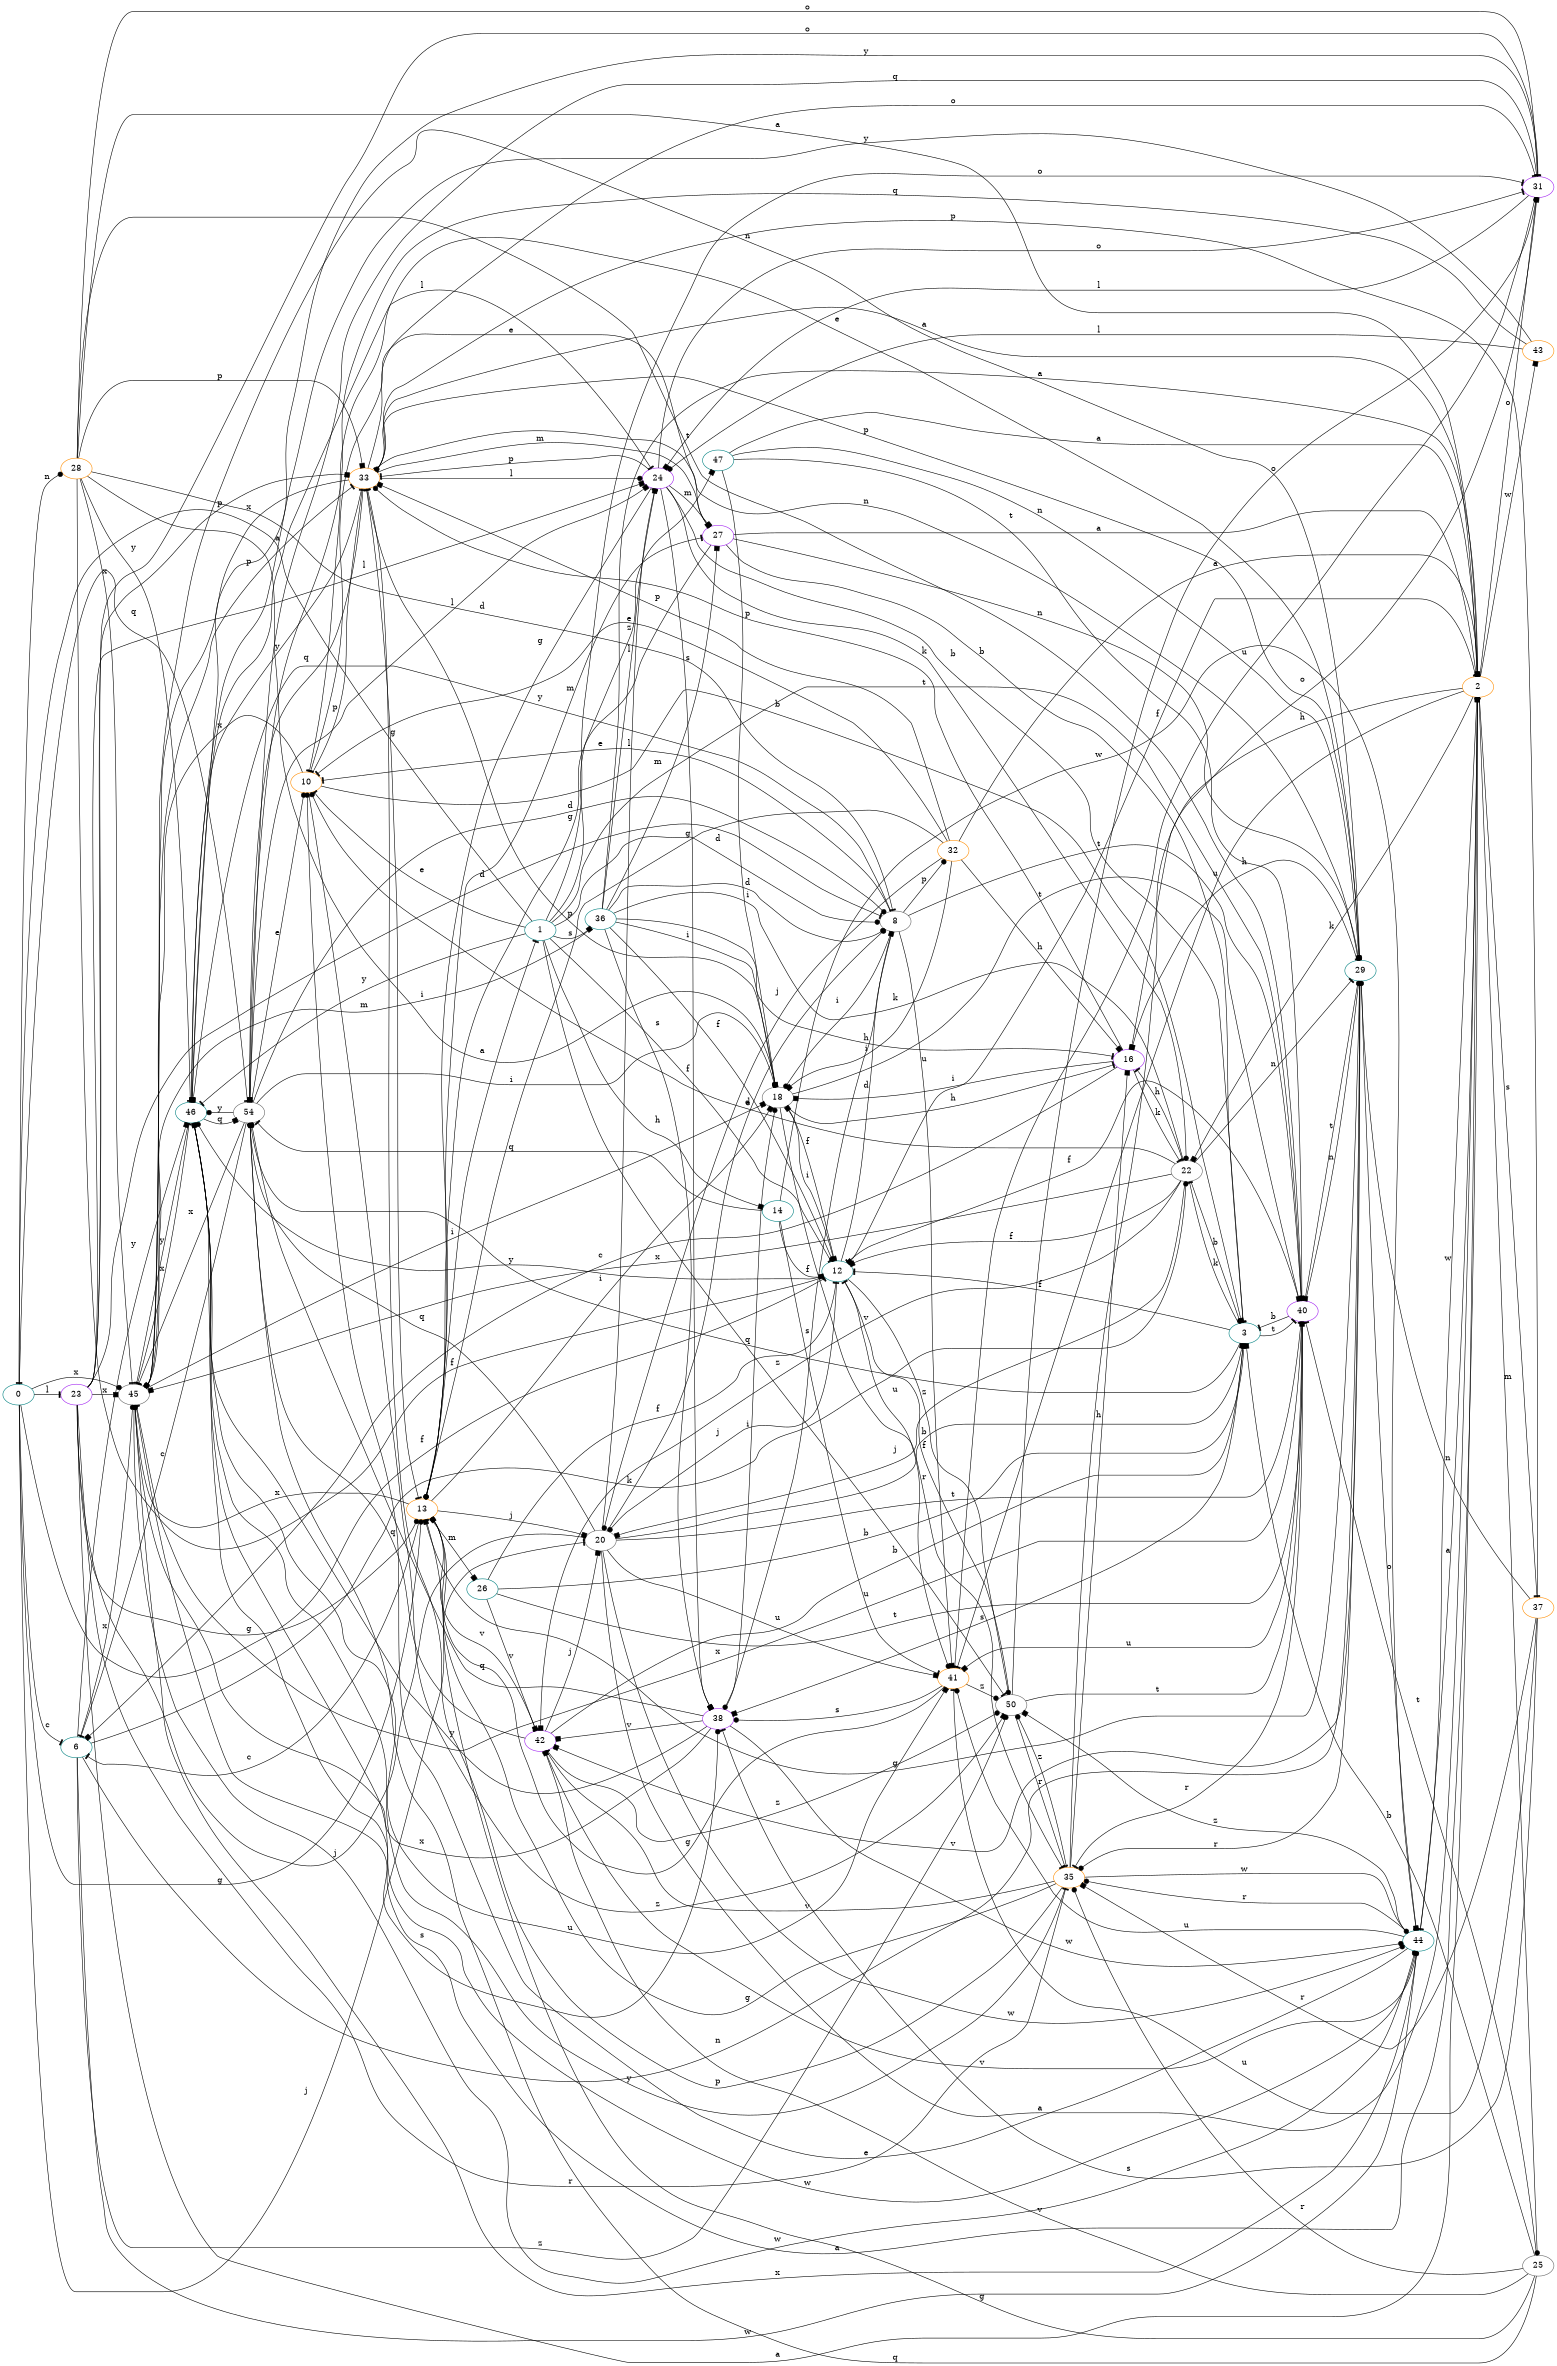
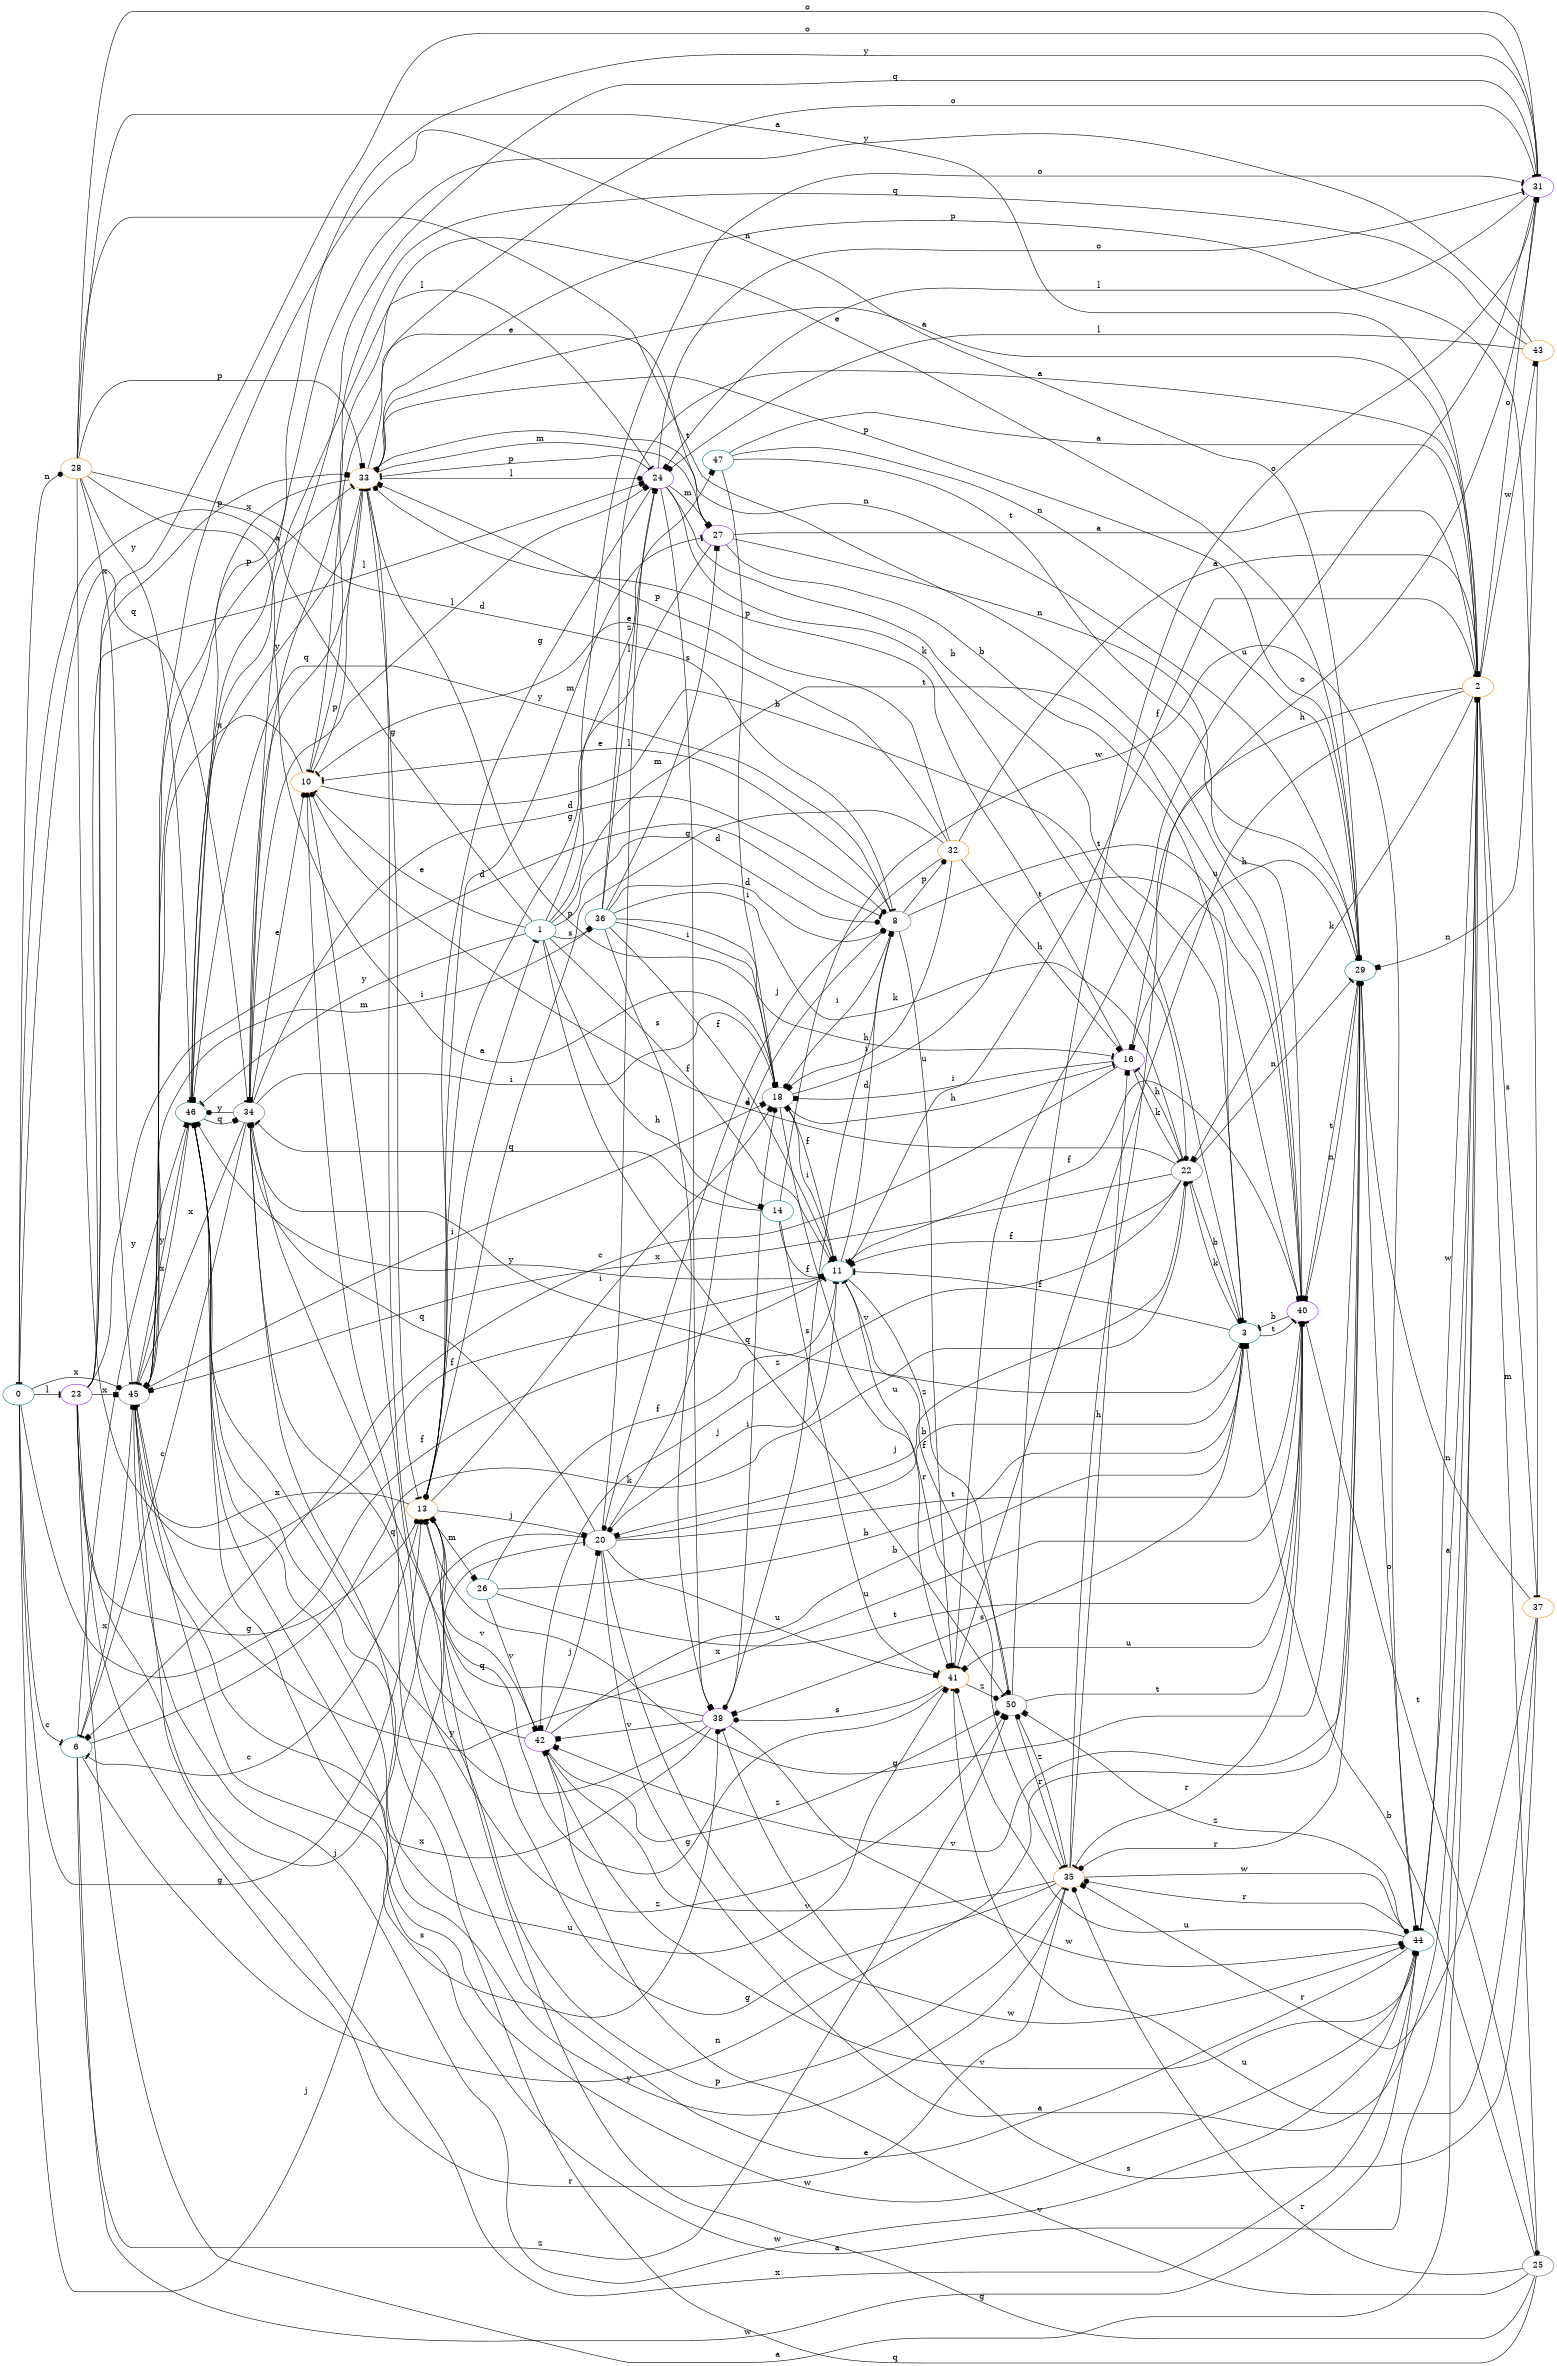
  strict digraph {
    rankdir=LR
    node [color=teal]
    edge [arrowhead=tee]
    0
    6
-   12
+   12 [label=11]
    13 [color=darkorange]
    20 [color=gray40]
    23 [color=purple]
    28 [color=darkorange]
-   34 [color=gray40 label=54]
+   34 [color=gray40]
    45 [color=gray40]
    46
    50 [color=gray40]
    22 [color=gray40]
    44
    29
    8 [color=gray40]
    41 [color=darkorange]
    18 [color=gray40]
    1
    26
    27 [color=purple]
    42 [color=purple]
    40 [color=purple]
    2 [color=darkorange]
    3
    24 [color=purple]
    31 [color=purple]
    33 [color=darkorange]
    35 [color=darkorange]
    10 [color=darkorange]
    38 [color=purple]
    14
    36
    47
    32 [color=darkorange]
    16 [color=purple]
    25 [color=gray40]
    37 [color=darkorange]
    43 [color=darkorange]
    0 -> 6 [label=c]
    0 -> 12 [label=f]
    0 -> 13 [arrowhead=dot label=g]
    0 -> 20 [label=j]
    0 -> 23 [label=l]
    0 -> 28 [arrowhead=dot label=n]
    0 -> 34 [label=q]
    0 -> 45 [arrowhead=dot label=x]
    6 -> 45 [arrowhead=dot label=x]
    6 -> 46 [arrowhead=box label=y]
    6 -> 50 [arrowhead=dot label=z]
    6 -> 22 [arrowhead=dot label=k]
    6 -> 44 [arrowhead=dot label=w]
    6 -> 29 [arrowhead=dot label=n]
    12 -> 20 [arrowhead=dot label=j]
    12 -> 46 [arrowhead=dot label=y]
    12 -> 50 [arrowhead=dot label=z]
    12 -> 8 [arrowhead=box label=d]
    12 -> 41 [arrowhead=dot label=u]
    12 -> 18 [arrowhead=box label=i]
    13 -> 6 [label=c]
    13 -> 20 [arrowhead=box label=j]
    13 -> 45 [label=x]
    13 -> 18 [arrowhead=box label=i]
    13 -> 1 [label=a]
    13 -> 26 [arrowhead=box label=m]
    13 -> 27 [label=m]
    13 -> 42 [label=v]
    20 -> 34 [arrowhead=dot label=q]
    20 -> 44 [arrowhead=dot label=w]
    20 -> 8 [arrowhead=dot label=d]
    20 -> 41 [arrowhead=box label=u]
    20 -> 40 [label=t]
    20 -> 2 [arrowhead=box label=a]
    20 -> 3 [arrowhead=box label=b]
    20 -> 24 [label=l]
    23 -> 13 [arrowhead=dot label=g]
    23 -> 20 [label=j]
    23 -> 45 [arrowhead=box label=x]
    23 -> 8 [label=d]
    23 -> 2 [arrowhead=dot label=a]
    23 -> 24 [arrowhead=box label=l]
    23 -> 31 [label=o]
    23 -> 33 [arrowhead=box label=p]
    23 -> 35 [label=r]
    28 -> 12 [label=f]
    28 -> 45 [label=x]
    28 -> 46 [label=y]
    28 -> 8 [label=d]
    28 -> 18 [arrowhead=box label=i]
    28 -> 40 [arrowhead=dot label=t]
    28 -> 2 [arrowhead=box label=a]
    28 -> 31 [label=o]
    28 -> 33 [arrowhead=box label=p]
    34 -> 6 [label=c]
    34 -> 45 [label=x]
    34 -> 46 [arrowhead=dot label=y]
    34 -> 8 [arrowhead=dot label=d]
    34 -> 18 [arrowhead=dot label=i]
    34 -> 24 [arrowhead=box label=l]
    34 -> 10 [arrowhead=dot label=e]
    45 -> 46 [label=y]
    45 -> 44 [arrowhead=dot label=w]
    45 -> 29 [arrowhead=dot label=n]
    45 -> 18 [arrowhead=box label=i]
    45 -> 33 [label=p]
    45 -> 38 [arrowhead=dot label=s]
    46 -> 34 [arrowhead=box label=q]
    46 -> 45 [label=x]
    46 -> 44 [label=w]
    46 -> 41 [arrowhead=box label=u]
    46 -> 2 [label=a]
    46 -> 24 [label=l]
    50 -> 12 [label=f]
    50 -> 40 [arrowhead=box label=t]
    50 -> 31 [arrowhead=dot label=o]
    50 -> 35 [label=r]
    22 -> 12 [arrowhead=box label=f]
    22 -> 20 [arrowhead=box label=j]
    22 -> 45 [arrowhead=box label=x]
    22 -> 29 [label=n]
    22 -> 42 [arrowhead=box label=v]
    22 -> 3 [arrowhead=dot label=b]
    22 -> 10 [arrowhead=dot label=e]
    22 -> 16 [label=h]
    44 -> 45 [arrowhead=dot label=x]
    44 -> 50 [arrowhead=box label=z]
    44 -> 41 [arrowhead=dot label=u]
    44 -> 42 [label=v]
    44 -> 2 [arrowhead=box label=a]
    44 -> 35 [arrowhead=dot label=r]
    44 -> 10 [arrowhead=dot label=e]
    29 -> 13 [arrowhead=box label=g]
    29 -> 44 [label=o]
    29 -> 42 [arrowhead=box label=v]
    29 -> 40 [arrowhead=box label=t]
    29 -> 33 [label=p]
    29 -> 35 [arrowhead=dot label=r]
    29 -> 10 [label=e]
    29 -> 16 [arrowhead=box label=h]
    8 -> 46 [arrowhead=box label=y]
    8 -> 41 [arrowhead=box label=u]
    8 -> 18 [arrowhead=dot label=i]
    8 -> 40 [arrowhead=box label=t]
    8 -> 10 [label=e]
    8 -> 38 [arrowhead=dot label=s]
    8 -> 32 [arrowhead=dot label=p]
    41 -> 13 [arrowhead=box label=g]
    41 -> 50 [arrowhead=dot label=z]
    41 -> 38 [arrowhead=dot label=s]
    18 -> 12 [arrowhead=box label=f]
    18 -> 40 [arrowhead=box label=t]
    18 -> 33 [label=p]
    18 -> 35 [label=r]
    18 -> 16 [label=h]
    1 -> 0 [label=a]
    1 -> 12 [label=f]
    1 -> 46 [label=y]
    1 -> 50 [label=z]
    1 -> 8 [arrowhead=dot label=d]
    1 -> 40 [arrowhead=dot label=t]
    1 -> 31 [label=o]
    1 -> 10 [label=e]
    1 -> 14 [arrowhead=box label=h]
    1 -> 36 [arrowhead=box label=s]
    1 -> 47 [arrowhead=box label=z]
    26 -> 12 [label=f]
    26 -> 42 [arrowhead=box label=v]
    26 -> 40 [label=t]
    26 -> 3 [arrowhead=box label=b]
    27 -> 13 [arrowhead=dot label=g]
    27 -> 29 [arrowhead=dot label=n]
    27 -> 2 [label=a]
    27 -> 3 [label=b]
    27 -> 10 [label=e]
    42 -> 20 [arrowhead=box label=j]
    42 -> 34 [arrowhead=dot label=q]
    42 -> 50 [arrowhead=dot label=z]
    42 -> 3 [label=b]
    40 -> 12 [label=f]
    40 -> 45 [label=x]
    40 -> 29 [arrowhead=dot label=n]
    40 -> 41 [arrowhead=box label=u]
    40 -> 3 [label=b]
    40 -> 35 [label=r]
    2 -> 12 [arrowhead=box label=f]
    2 -> 22 [arrowhead=box label=k]
    2 -> 44 [label=w]
    2 -> 41 [label=u]
    2 -> 31 [arrowhead=dot label=o]
    2 -> 16 [arrowhead=box label=h]
    2 -> 25 [arrowhead=dot label=m]
    2 -> 37 [label=s]
    2 -> 43 [arrowhead=box label=w]
    3 -> 12 [label=f]
    3 -> 34 [arrowhead=box label=q]
    3 -> 22 [label=k]
    3 -> 40 [label=t]
    3 -> 38 [arrowhead=box label=s]
    24 -> 13 [arrowhead=dot label=g]
    24 -> 22 [arrowhead=dot label=k]
    24 -> 27 [arrowhead=box label=m]
    24 -> 3 [label=b]
    24 -> 31 [label=o]
    24 -> 33 [label=p]
    24 -> 38 [arrowhead=box label=s]
    31 -> 34 [arrowhead=box label=q]
    31 -> 46 [arrowhead=box label=y]
    31 -> 41 [label=u]
    31 -> 24 [arrowhead=box label=l]
    33 -> 13 [label=g]
    33 -> 34 [arrowhead=box label=q]
    33 -> 45 [arrowhead=box label=x]
    33 -> 46 [arrowhead=box label=y]
    33 -> 29 [label=n]
    33 -> 27 [arrowhead=box label=m]
    33 -> 2 [label=a]
    33 -> 24 [arrowhead=dot label=l]
    33 -> 31 [label=o]
    35 -> 13 [arrowhead=dot label=g]
    35 -> 46 [arrowhead=box label=y]
    35 -> 50 [arrowhead=dot label=z]
    35 -> 44 [arrowhead=dot label=w]
    35 -> 42 [label=v]
    35 -> 31 [arrowhead=box label=o]
    35 -> 33 [label=p]
    35 -> 16 [arrowhead=box label=h]
    10 -> 45 [arrowhead=dot label=x]
    10 -> 50 [arrowhead=box label=z]
    10 -> 3 [arrowhead=box label=b]
    10 -> 33 [label=p]
    38 -> 34 [arrowhead=dot label=q]
    38 -> 45 [arrowhead=dot label=x]
    38 -> 46 [arrowhead=dot label=y]
    38 -> 44 [arrowhead=dot label=w]
    38 -> 18 [arrowhead=dot label=i]
    38 -> 42 [arrowhead=box label=v]
    14 -> 12 [arrowhead=box label=f]
    14 -> 34 [label=q]
    14 -> 44 [arrowhead=box label=w]
    14 -> 41 [label=u]
    36 -> 12 [arrowhead=dot label=f]
    36 -> 45 [arrowhead=dot label=m]
    36 -> 22 [label=k]
    36 -> 8 [arrowhead=dot label=d]
    36 -> 18 [arrowhead=dot label=i]
    36 -> 27 [arrowhead=box label=m]
    36 -> 2 [arrowhead=box label=a]
    36 -> 24 [arrowhead=box label=l]
    36 -> 38 [arrowhead=box label=s]
    36 -> 16 [label=h]
    47 -> 29 [arrowhead=box label=n]
    47 -> 18 [arrowhead=box label=i]
    47 -> 40 [arrowhead=box label=t]
    47 -> 2 [label=a]
    32 -> 13 [arrowhead=dot label=g]
    32 -> 20 [arrowhead=dot label=j]
    32 -> 18 [arrowhead=box label=i]
    32 -> 2 [arrowhead=dot label=a]
    32 -> 33 [arrowhead=box label=p]
    32 -> 10 [label=e]
    32 -> 16 [arrowhead=box label=h]
    16 -> 6 [arrowhead=box label=c]
    16 -> 22 [label=k]
    16 -> 18 [arrowhead=box label=i]
    16 -> 33 [arrowhead=dot label=p]
    25 -> 13 [label=g]
    25 -> 34 [label=q]
    25 -> 42 [arrowhead=box label=v]
    25 -> 40 [label=t]
    25 -> 3 [arrowhead=box label=b]
    25 -> 35 [arrowhead=dot label=r]
    37 -> 29 [arrowhead=dot label=n]
    37 -> 41 [label=u]
    37 -> 33 [arrowhead=dot label=p]
    37 -> 35 [arrowhead=box label=r]
    37 -> 38 [label=s]
    43 -> 34 [label=q]
    43 -> 46 [arrowhead=dot label=y]
+   43 -> 29 [arrowhead=box label=n]
    43 -> 24 [arrowhead=dot label=l]
  }
